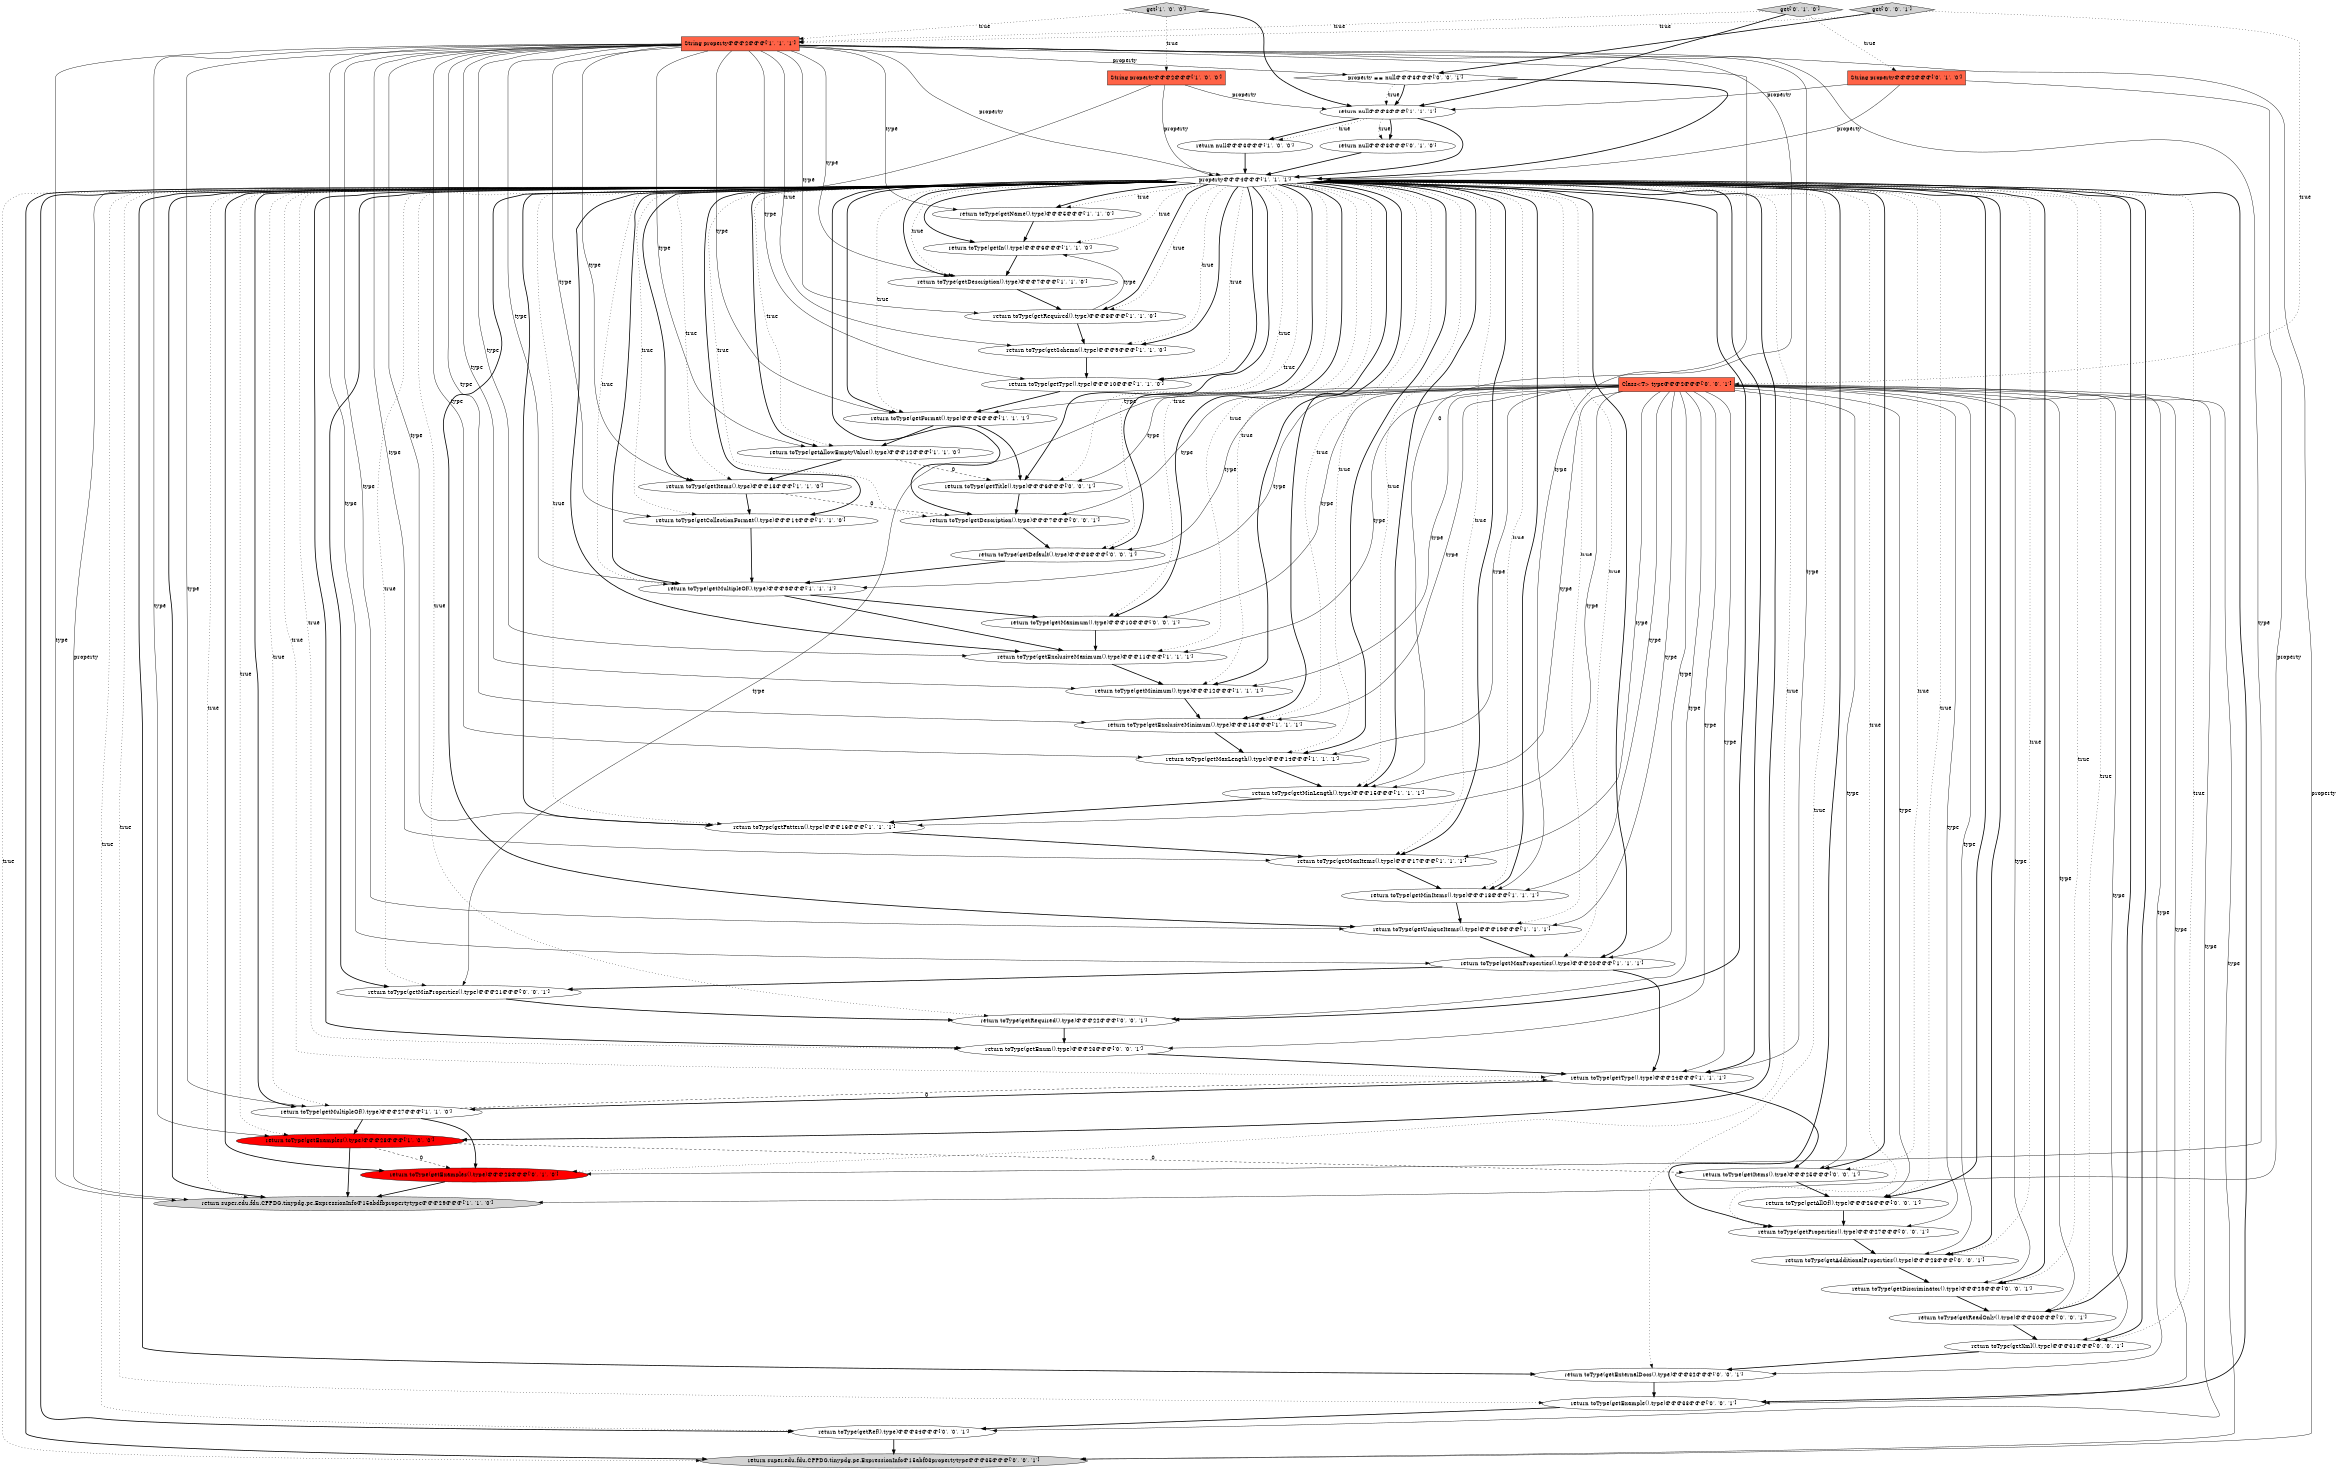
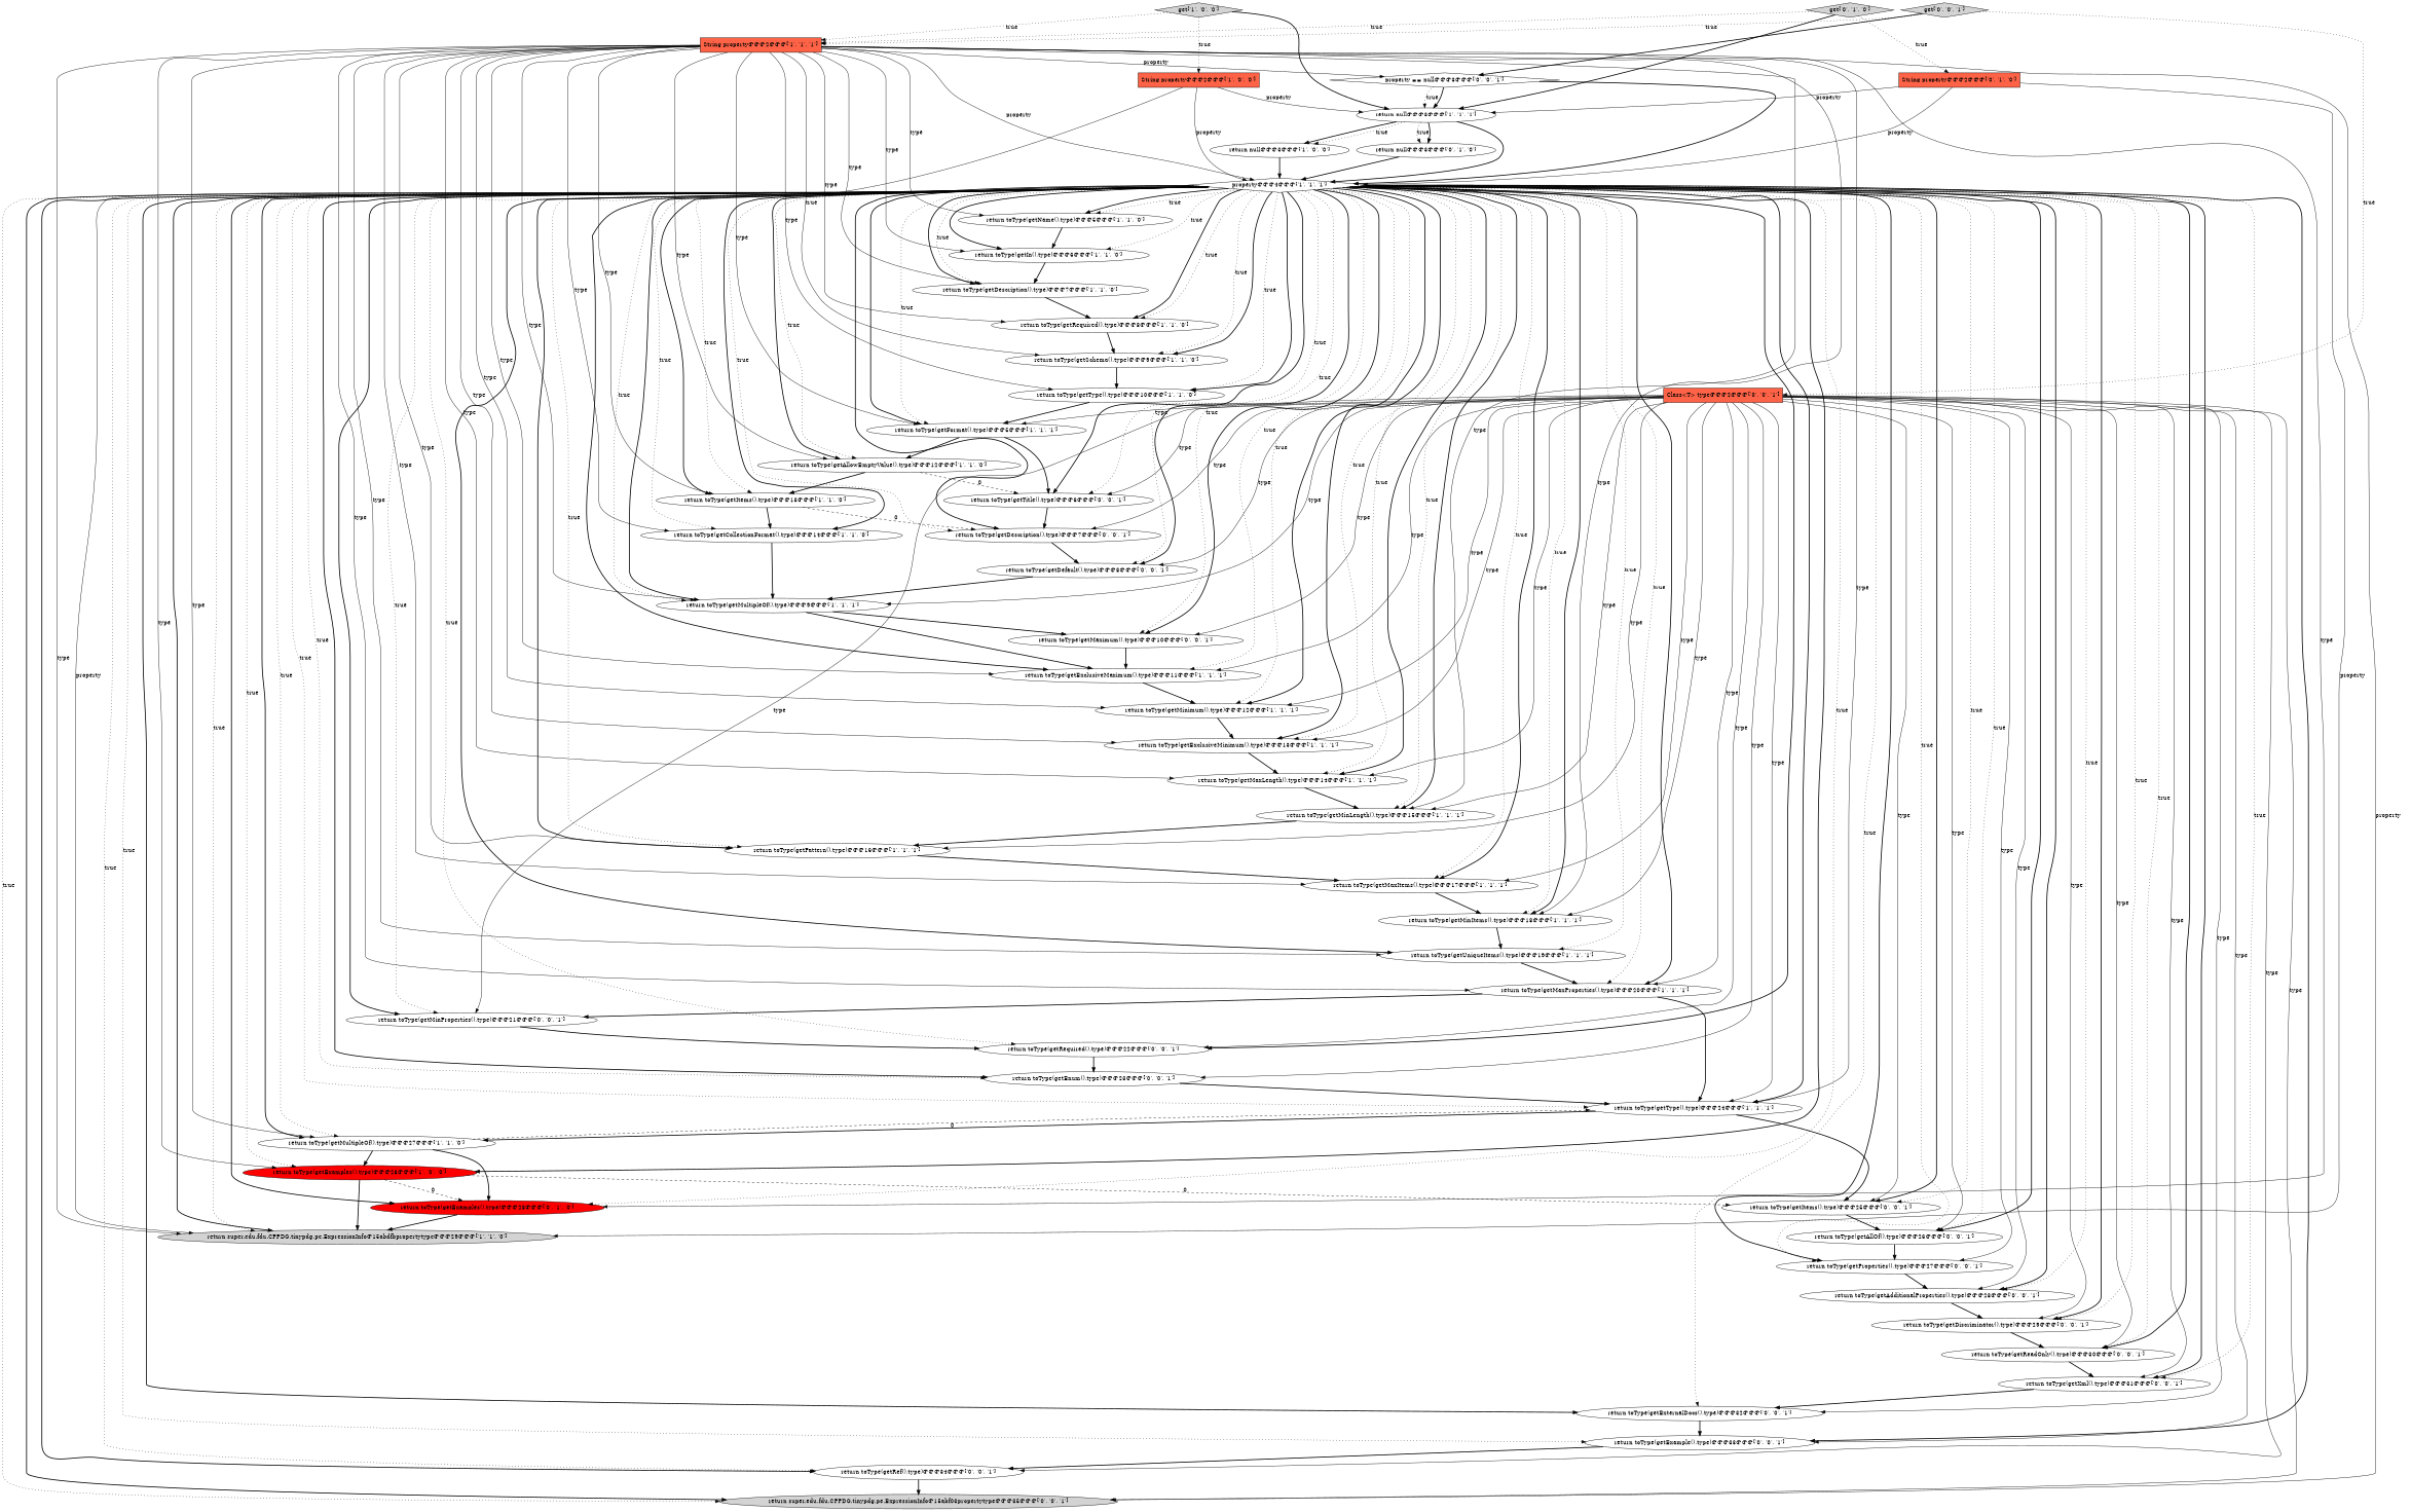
  digraph {
    node [fillcolor=white shape=ellipse style=filled]
    edge [style=bold]
    n1 [label="return toType(getMultipleOf(),type)@@@9@@@['1', '1', '1']"]
    n2 [label="return toType(getExclusiveMaximum(),type)@@@11@@@['1', '1', '1']"]
    n3 [label="return toType(getMaximum(),type)@@@10@@@['0', '0', '1']"]
    n4 [label="return toType(getMinimum(),type)@@@12@@@['1', '1', '1']"]
    n5 [label="return toType(getReadOnly(),type)@@@30@@@['0', '0', '1']"]
    n6 [label="return toType(getXml(),type)@@@31@@@['0', '0', '1']"]
    n7 [label="return toType(getExternalDocs(),type)@@@32@@@['0', '0', '1']"]
    n8 [fillcolor=lightgray label="return super.edu.fdu.CPPDG.tinypdg.pe.ExpressionInfo@15abdfbpropertytype@@@29@@@['1', '1', '0']"]
    n9 [fillcolor=lightgray label="get['0', '0', '1']" shape=diamond]
    n10 [fillcolor=tomato label="String property@@@2@@@['1', '1', '1']" shape=box]
    n11 [label="property == null@@@3@@@['0', '0', '1']" shape=diamond]
    n12 [fillcolor=tomato label="Class<T> type@@@2@@@['0', '0', '1']" shape=box]
    n13 [label="return toType(getIn(),type)@@@6@@@['1', '1', '0']"]
    n14 [label="return toType(getDescription(),type)@@@7@@@['1', '1', '0']"]
    n15 [label="return toType(getType(),type)@@@24@@@['1', '1', '1']"]
    n16 [label="return toType(getMultipleOf(),type)@@@27@@@['1', '1', '0']"]
    n17 [label="return toType(getMaxProperties(),type)@@@20@@@['1', '1', '1']"]
    n18 [label="return toType(getMinItems(),type)@@@18@@@['1', '1', '1']"]
    n19 [label="return toType(getMinLength(),type)@@@15@@@['1', '1', '1']"]
    n20 [label="return toType(getMaxLength(),type)@@@14@@@['1', '1', '1']"]
    n21 [label="return toType(getUniqueItems(),type)@@@19@@@['1', '1', '1']"]
    n22 [label="property@@@4@@@['1', '1', '1']" shape=diamond]
    n23 [label="return toType(getSchema(),type)@@@9@@@['1', '1', '0']"]
    n24 [label="return toType(getPattern(),type)@@@16@@@['1', '1', '1']"]
    n25 [label="return toType(getAllowEmptyValue(),type)@@@12@@@['1', '1', '0']"]
    n26 [label="return toType(getType(),type)@@@10@@@['1', '1', '0']"]
    n27 [label="return toType(getFormat(),type)@@@5@@@['1', '1', '1']"]
    n28 [fillcolor=red label="return toType(getExamples(),type)@@@28@@@['0', '1', '0']"]
    n29 [fillcolor=lightgray label="return super.edu.fdu.CPPDG.tinypdg.pe.ExpressionInfo@15abf03propertytype@@@35@@@['0', '0', '1']"]
    n30 [label="return toType(getName(),type)@@@5@@@['1', '1', '0']"]
    n31 [label="return toType(getItems(),type)@@@13@@@['1', '1', '0']"]
    n32 [label="return toType(getCollectionFormat(),type)@@@14@@@['1', '1', '0']"]
    n33 [label="return toType(getRequired(),type)@@@8@@@['1', '1', '0']"]
    n34 [label="return toType(getExclusiveMinimum(),type)@@@13@@@['1', '1', '1']"]
    n35 [label="return toType(getMaxItems(),type)@@@17@@@['1', '1', '1']"]
    n36 [fillcolor=red label="return toType(getExamples(),type)@@@28@@@['1', '0', '0']"]
    n37 [label="return null@@@3@@@['1', '1', '1']"]
    n38 [label="return toType(getItems(),type)@@@25@@@['0', '0', '1']"]
    n39 [label="return toType(getMinProperties(),type)@@@21@@@['0', '0', '1']"]
    n40 [label="return toType(getTitle(),type)@@@6@@@['0', '0', '1']"]
    n41 [label="return toType(getDescription(),type)@@@7@@@['0', '0', '1']"]
    n42 [label="return toType(getExample(),type)@@@33@@@['0', '0', '1']"]
    n43 [label="return toType(getDiscriminator(),type)@@@29@@@['0', '0', '1']"]
    n44 [label="return toType(getDefault(),type)@@@8@@@['0', '0', '1']"]
    n45 [label="return toType(getAllOf(),type)@@@26@@@['0', '0', '1']"]
    n46 [label="return toType(getProperties(),type)@@@27@@@['0', '0', '1']"]
    n47 [label="return toType(getRequired(),type)@@@22@@@['0', '0', '1']"]
    n48 [label="return toType(getEnum(),type)@@@23@@@['0', '0', '1']"]
    n49 [label="return toType(getRef(),type)@@@34@@@['0', '0', '1']"]
    n50 [label="return toType(getAdditionalProperties(),type)@@@28@@@['0', '0', '1']"]
    n51 [label="return null@@@3@@@['1', '0', '0']"]
    n52 [label="return null@@@3@@@['0', '1', '0']"]
    n53 [fillcolor=tomato label="String property@@@2@@@['0', '1', '0']" shape=box]
    n54 [fillcolor=lightgray label="get['0', '1', '0']" shape=diamond]
    n55 [fillcolor=lightgray label="get['1', '0', '0']" shape=diamond]
    n56 [fillcolor=tomato label="String property@@@2@@@['1', '0', '0']" shape=box]
    n1 -> n2
    n1 -> n3
    n2 -> n4
    n3 -> n2
    n4 -> n34
    n5 -> n6
    n6 -> n7
    n7 -> n42
    n9 -> n10 [label=true style=dotted]
    n9 -> n11
    n9 -> n12 [label=true style=dotted]
    n10 -> n1 [label=type style=solid]
    n10 -> n2 [label=type style=solid]
    n10 -> n4 [label=type style=solid]
    n10 -> n8 [label=type style=solid]
    n10 -> n11 [label=property style=solid]
-   n33 -> n13 [label=type style=solid]
+   n10 -> n13 [label=type style=solid]
    n10 -> n14 [label=type style=solid]
    n10 -> n15 [label=type style=solid]
    n10 -> n16 [label=type style=solid]
    n10 -> n17 [label=type style=solid]
    n10 -> n18 [label=type style=solid]
-   n10 -> n19 [label=0 style=solid]
+   n10 -> n19 [label=type style=solid]
    n10 -> n20 [label=type style=solid]
    n10 -> n21 [label=type style=solid]
    n10 -> n22 [label=property style=solid]
    n10 -> n23 [label=true style=solid]
    n10 -> n24 [label=type style=solid]
    n10 -> n25 [label=type style=solid]
    n10 -> n26 [label=type style=solid]
    n10 -> n27 [label=type style=solid]
    n10 -> n28 [label=type style=solid]
    n10 -> n29 [label=property style=solid]
    n10 -> n30 [label=type style=solid]
    n10 -> n31 [label=type style=solid]
    n10 -> n32 [label=type style=solid]
    n10 -> n33 [label=type style=solid]
    n10 -> n34 [label=type style=solid]
    n10 -> n35 [label=type style=solid]
    n10 -> n36 [label=type style=solid]
    n11 -> n22
    n11 -> n37 [label=true style=dotted]
    n11 -> n37
    n12 -> n1 [label=type style=solid]
    n12 -> n2 [label=type style=solid]
    n12 -> n3 [label=type style=solid]
    n12 -> n4 [label=type style=solid]
    n12 -> n5 [label=type style=solid]
    n12 -> n6 [label=type style=solid]
    n12 -> n7 [label=type style=solid]
    n12 -> n15 [label=type style=solid]
    n12 -> n17 [label=type style=solid]
    n12 -> n18 [label=type style=solid]
    n12 -> n19 [label=type style=solid]
    n12 -> n20 [label=type style=solid]
-   n12 -> n21 [label=type style=solid]
    n12 -> n24 [label=type style=solid]
    n12 -> n27 [label=type style=solid]
    n12 -> n29 [label=type style=solid]
    n12 -> n34 [label=type style=solid]
    n12 -> n35 [label=type style=solid]
    n12 -> n38 [label=type style=solid]
    n12 -> n39 [label=type style=solid]
    n12 -> n40 [label=type style=solid]
    n12 -> n41 [label=type style=solid]
    n12 -> n42 [label=type style=solid]
    n12 -> n43 [label=type style=solid]
    n12 -> n44 [label=type style=solid]
    n12 -> n45 [label=type style=solid]
    n12 -> n46 [label=type style=solid]
    n12 -> n47 [label=type style=solid]
    n12 -> n48 [label=type style=solid]
    n12 -> n49 [label=type style=solid]
    n12 -> n50 [label=type style=solid]
    n13 -> n14
    n14 -> n33
    n15 -> n16
    n15 -> n38
    n16 -> n15 [label=0 style=dashed]
    n16 -> n28
    n16 -> n36
    n17 -> n15
    n17 -> n39
    n18 -> n21
    n19 -> n24
    n20 -> n19
    n21 -> n17
    n22 -> n1
    n22 -> n1 [label=true style=dotted]
    n22 -> n2 [label=true style=dotted]
    n22 -> n2
    n22 -> n3 [label=true style=dotted]
    n22 -> n3
    n22 -> n4 [label=true style=dotted]
    n22 -> n4
    n22 -> n5 [label=true style=dotted]
    n22 -> n5
    n22 -> n6
    n22 -> n6 [label=true style=dotted]
    n22 -> n7
    n22 -> n7 [label=true style=dotted]
    n22 -> n8 [label=true style=dotted]
    n22 -> n8
    n22 -> n13 [label=true style=dotted]
    n22 -> n13
    n22 -> n14 [label=true style=dotted]
    n22 -> n14
    n22 -> n15
    n22 -> n15 [label=true style=dotted]
    n22 -> n16
    n22 -> n16 [label=true style=dotted]
    n22 -> n17 [label=true style=dotted]
    n22 -> n17
    n22 -> n18 [label=true style=dotted]
    n22 -> n18
    n22 -> n19 [label=true style=dotted]
    n22 -> n19
    n22 -> n20 [label=true style=dotted]
    n22 -> n20
    n22 -> n21 [label=true style=dotted]
    n22 -> n21
    n22 -> n23 [label=true style=dotted]
    n22 -> n23
    n22 -> n24
    n22 -> n24 [label=true style=dotted]
    n22 -> n25 [label=true style=dotted]
    n22 -> n25
    n22 -> n26
    n22 -> n26 [label=true style=dotted]
    n22 -> n27
    n22 -> n27 [label=true style=dotted]
    n22 -> n28 [label=true style=dotted]
    n22 -> n28
    n22 -> n29 [label=true style=dotted]
    n22 -> n29
    n22 -> n30
    n22 -> n30 [label=true style=dotted]
    n22 -> n31 [label=true style=dotted]
    n22 -> n31
    n22 -> n32
    n22 -> n32 [label=true style=dotted]
    n22 -> n33
    n22 -> n33 [label=true style=dotted]
    n22 -> n34
    n22 -> n34 [label=true style=dotted]
    n22 -> n35 [label=true style=dotted]
    n22 -> n35
    n22 -> n36
    n22 -> n36 [label=true style=dotted]
    n22 -> n38 [label=true style=dotted]
    n22 -> n38
    n22 -> n39 [label=true style=dotted]
    n22 -> n39
    n22 -> n40 [label=true style=dotted]
    n22 -> n40
    n22 -> n41 [label=true style=dotted]
    n22 -> n41
    n22 -> n42
    n22 -> n42 [label=true style=dotted]
    n22 -> n43
    n22 -> n43 [label=true style=dotted]
    n22 -> n44 [label=true style=dotted]
    n22 -> n44
    n22 -> n45 [label=true style=dotted]
    n22 -> n45
    n22 -> n46 [label=true style=dotted]
    n22 -> n46
    n22 -> n47 [label=true style=dotted]
    n22 -> n47
    n22 -> n48 [label=true style=dotted]
    n22 -> n48
    n22 -> n49
    n22 -> n49 [label=true style=dotted]
    n22 -> n50
    n22 -> n50 [label=true style=dotted]
    n23 -> n26
    n24 -> n35
    n25 -> n31
    n25 -> n40 [label=0 style=dashed]
    n26 -> n27
    n27 -> n25
    n27 -> n40
    n28 -> n8
    n30 -> n13
    n31 -> n32
    n31 -> n41 [label=0 style=dashed]
    n32 -> n1
    n33 -> n23
    n34 -> n20
    n35 -> n18
    n36 -> n8
    n36 -> n28 [label=0 style=dashed]
    n36 -> n38 [label=0 style=dashed]
    n37 -> n22
    n37 -> n51
    n37 -> n51 [label=true style=dotted]
    n37 -> n52 [label=true style=dotted]
    n37 -> n52
    n38 -> n45
    n39 -> n47
    n40 -> n41
    n41 -> n44
    n42 -> n49
    n43 -> n5
    n44 -> n1
    n45 -> n46
    n46 -> n50
    n47 -> n48
    n48 -> n15
    n49 -> n29
    n50 -> n43
    n51 -> n22
    n52 -> n22
    n53 -> n8 [label=property style=solid]
    n53 -> n22 [label=property style=solid]
    n53 -> n37 [label=property style=solid]
    n54 -> n10 [label=true style=dotted]
    n54 -> n37
    n54 -> n53 [label=true style=dotted]
    n55 -> n10 [label=true style=dotted]
    n55 -> n37
    n55 -> n56 [label=true style=dotted]
    n56 -> n8 [label=property style=solid]
    n56 -> n22 [label=property style=solid]
    n56 -> n37 [label=property style=solid]
  }
